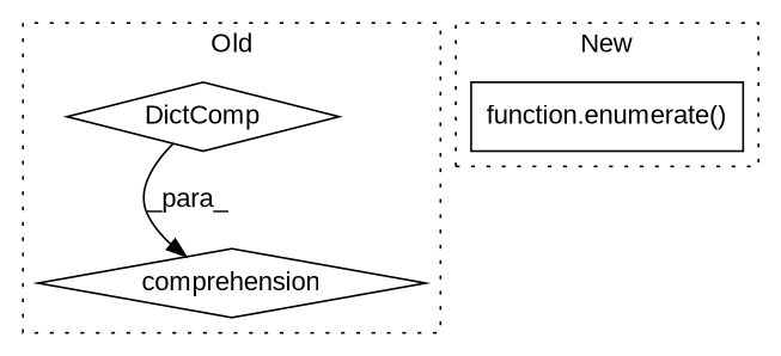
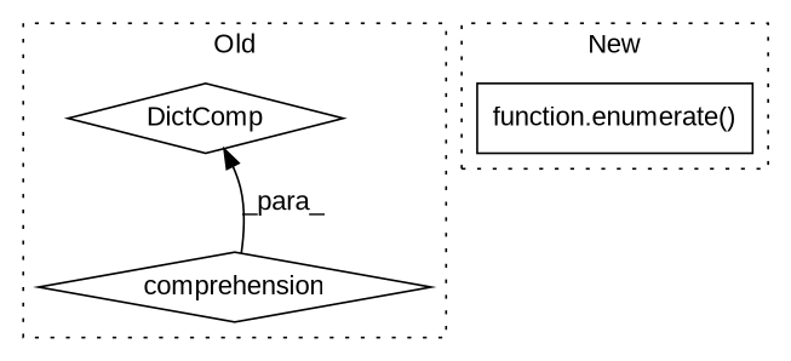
  digraph {
    fontname="Liberation Sans"
    node [shape=diamond fontname="Liberation Sans"]
    n1 [a=84 l=51 label=DictComp s=3837]
    n2 [a=45 l=3 label=comprehension s=3866]
    n3 [a=75 l="10,1" label="function.enumerate()" s="4141,4166" shape=box]
    subgraph cluster_1 {
      label=Old
      style=dotted
      n1
      n2
    }
    subgraph cluster_2 {
      label=New
      style=dotted
      n3
    }
-   n1 -> n2 [label=_para_ fontname="Liberation Sans"]
+   n2 -> n1 [label=_para_ fontname="Liberation Sans"]
  }
